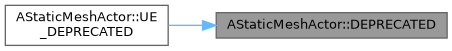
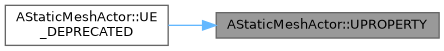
  digraph {
    rankdir=RL
    node [fontname=Helvetica fontsize=10 shape=box style=filled]
-   n1 [color=gray40 fillcolor=grey60 fontcolor=black height=0.2 label="AStaticMeshActor::DEPRECATED" width=0.4]
+   n1 [color=gray40 fillcolor=grey60 fontcolor=black height=0.2 label="AStaticMeshActor::UPROPERTY" width=0.4]
    n2 [color=grey40 fillcolor=white height=0.2 label="AStaticMeshActor::UE\l_DEPRECATED" width=0.4]
    n1 -> n2 [color=steelblue1 dir=back fontname=Helvetica fontsize=10 labelfontname=Helvetica labelfontsize=10 style=solid]
  }
